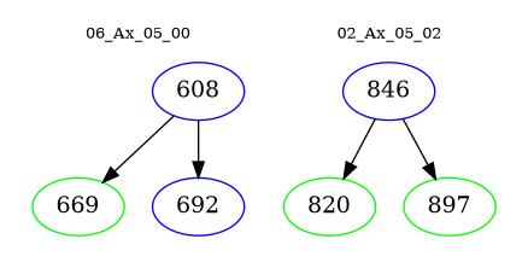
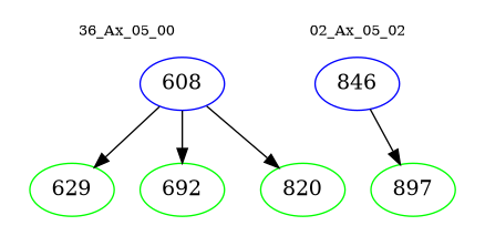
  digraph {
    node [color=green]
    edge [color=black]
    n1 [color=blue label=608]
-   n2 [label=669]
-   n3 [color=blue label=692]
+   n2 [label=629]
+   n3 [label=692]
    n4 [color=blue label=846]
    n5 [label=897]
    n6 [label=820]
    subgraph cluster_1 {
      color=white
      fontsize=10
-     label="06_Ax_05_00"
+     label="36_Ax_05_00"
      n1
      n2
      n3
    }
    subgraph cluster_2 {
      color=white
      fontsize=10
      label="02_Ax_05_02"
      n4
      n5
      n6
    }
    n1 -> n2
    n1 -> n3
    n4 -> n5
-   n4 -> n6
+   n1 -> n6
  }
